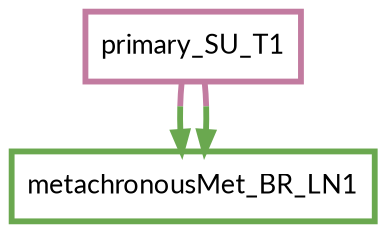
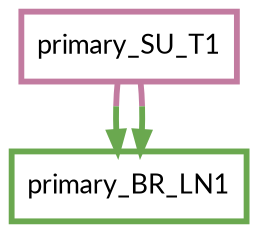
  digraph {
    node [fillcolor=white fontname=Lato penwidth=3.0 shape=box]
    edge [color="#c27ba0ff;0.5:#6aa84fff" penwidth=3]
-   metachronousMet_BR_LN1 [color="#6aa84fff"]
+   metachronousMet_BR_LN1 [color="#6aa84fff" label=primary_BR_LN1]
    primary_SU_T1 [color="#c27ba0ff"]
    primary_SU_T1 -> metachronousMet_BR_LN1
    primary_SU_T1 -> metachronousMet_BR_LN1
  }
